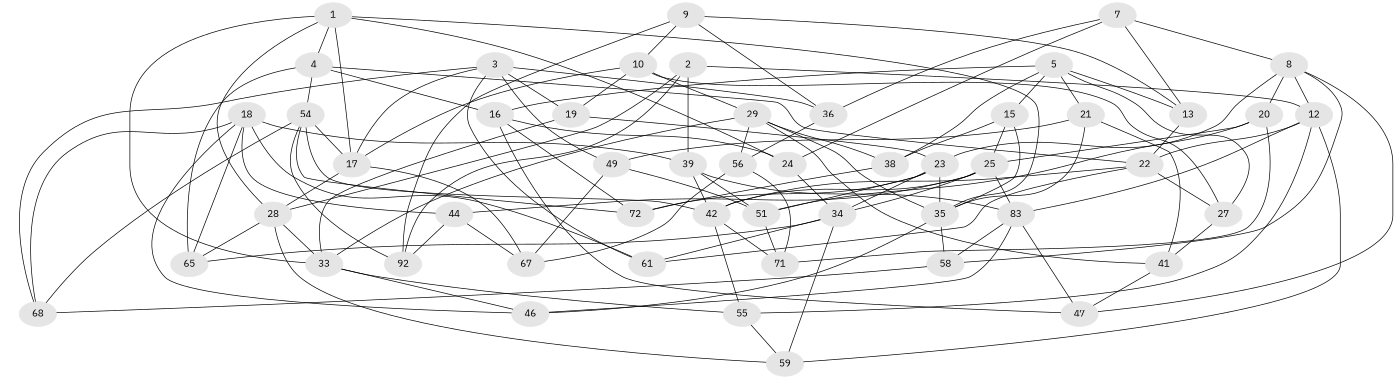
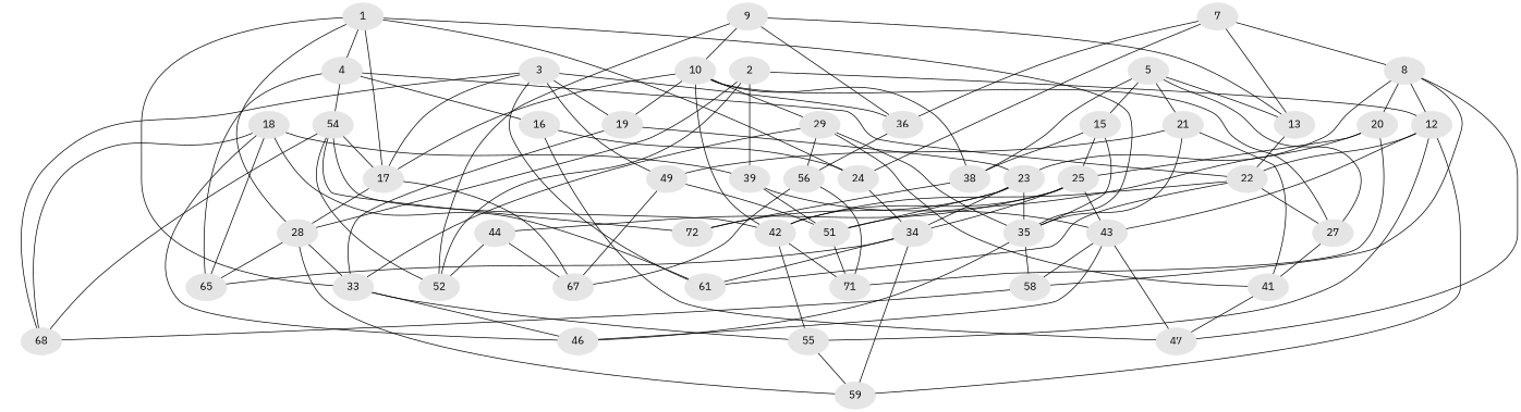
  graph {
    fontname="IBM Plex Sans"
    node [color=gray90 fontname="IBM Plex Sans" style=filled]
    edge [fontname="IBM Plex Sans"]
    1 [super="+70"]
    4 [super="+60"]
    17 [super="+64"]
    24
    28 [super="+32"]
    33 [super="+73"]
    35 [super="+48"]
    n8 [label=16 super="+31"]
    n9 [label=54 super="+16"]
    22 [super="+50"]
    65
    67
    34 [super="+40"]
    59
    55
    46
    58
    12 [super="+45"]
-   43 [super="+62" label=83]
+   43 [super="+62"]
    2
    39
-   52 [label=92]
+   52
    51 [super="+54"]
    3 [super="+57"]
    19
    36
    49
    61
    68
    23 [super="+30"]
    56
    47
    72
    42 [super="+53"]
    27
    5 [super="+6"]
    13
    15
    21
    38
    25 [super="+37"]
    41
    8 [super="+63"]
    20
    7
    71
    10 [super="+26"]
    29 [super="+69"]
    9
    44
    18 [super="+66"]
    1 -- 4
    1 -- 17
    1 -- 24
    1 -- 28
    1 -- 33
    1 -- 35
    4 -- n8 [weight=2]
    4 -- n9
    4 -- 22
    4 -- 65
    17 -- 28
    17 -- 67
    24 -- 34
    28 -- 33
    28 -- 65
    28 -- 59
    33 -- 55
    33 -- 46
    35 -- 46
    35 -- 58
    n8 -- 24
    n8 -- 47
-   n8 -- 72
    n9 -- 17
    n9 -- 52
    n9 -- 68
    n9 -- 72
    n9 -- 42
    22 -- 61
    22 -- 42
    22 -- 27
    34 -- 65
    34 -- 59
    34 -- 61
    55 -- 59
    58 -- 68
    12 -- 22
    12 -- 59
    12 -- 55
    12 -- 43
    43 -- 46
    43 -- 58
    43 -- 47
    2 -- 28
    2 -- 12
    2 -- 39
    2 -- 52
    39 -- 43
    39 -- 51
    51 -- 71
    3 -- 17
    3 -- 19
    3 -- 36
    3 -- 49
    3 -- 61
    3 -- 68
    19 -- 33
    19 -- 23
    36 -- 56
    49 -- 67
    49 -- 51
    23 -- 35
    23 -- 34
    23 -- 51
    23 -- 72
    56 -- 67
    56 -- 71
    42 -- 55
    42 -- 71
    27 -- 41
-   5 -- n8
    5 -- 27
    5 -- 13
    5 -- 15
    5 -- 21
    5 -- 38
    13 -- 22
    15 -- 35
    15 -- 38
    15 -- 25
    21 -- 35
    21 -- 49
    21 -- 41
    38 -- 72
    25 -- 34
    25 -- 43
    25 -- 42
    25 -- 44
    41 -- 47
    8 -- 58
    8 -- 12
    8 -- 23
    8 -- 47
    8 -- 20
    20 -- 51
    20 -- 25
    20 -- 71
    7 -- 24
    7 -- 36
    7 -- 13
    7 -- 8
    10 -- 17
    10 -- 19
-   39 -- 42
+   10 -- 42
    10 -- 27
    10 -- 29
    29 -- 33
    29 -- 35
    29 -- 56
-   29 -- 38
+   10 -- 38
    29 -- 41
    9 -- 52
    9 -- 36
    9 -- 13
    9 -- 10
    44 -- 67
    44 -- 52
    18 -- 65
    18 -- 46
    18 -- 39
    18 -- 61
    18 -- 68
-   18 -- 44
  }
